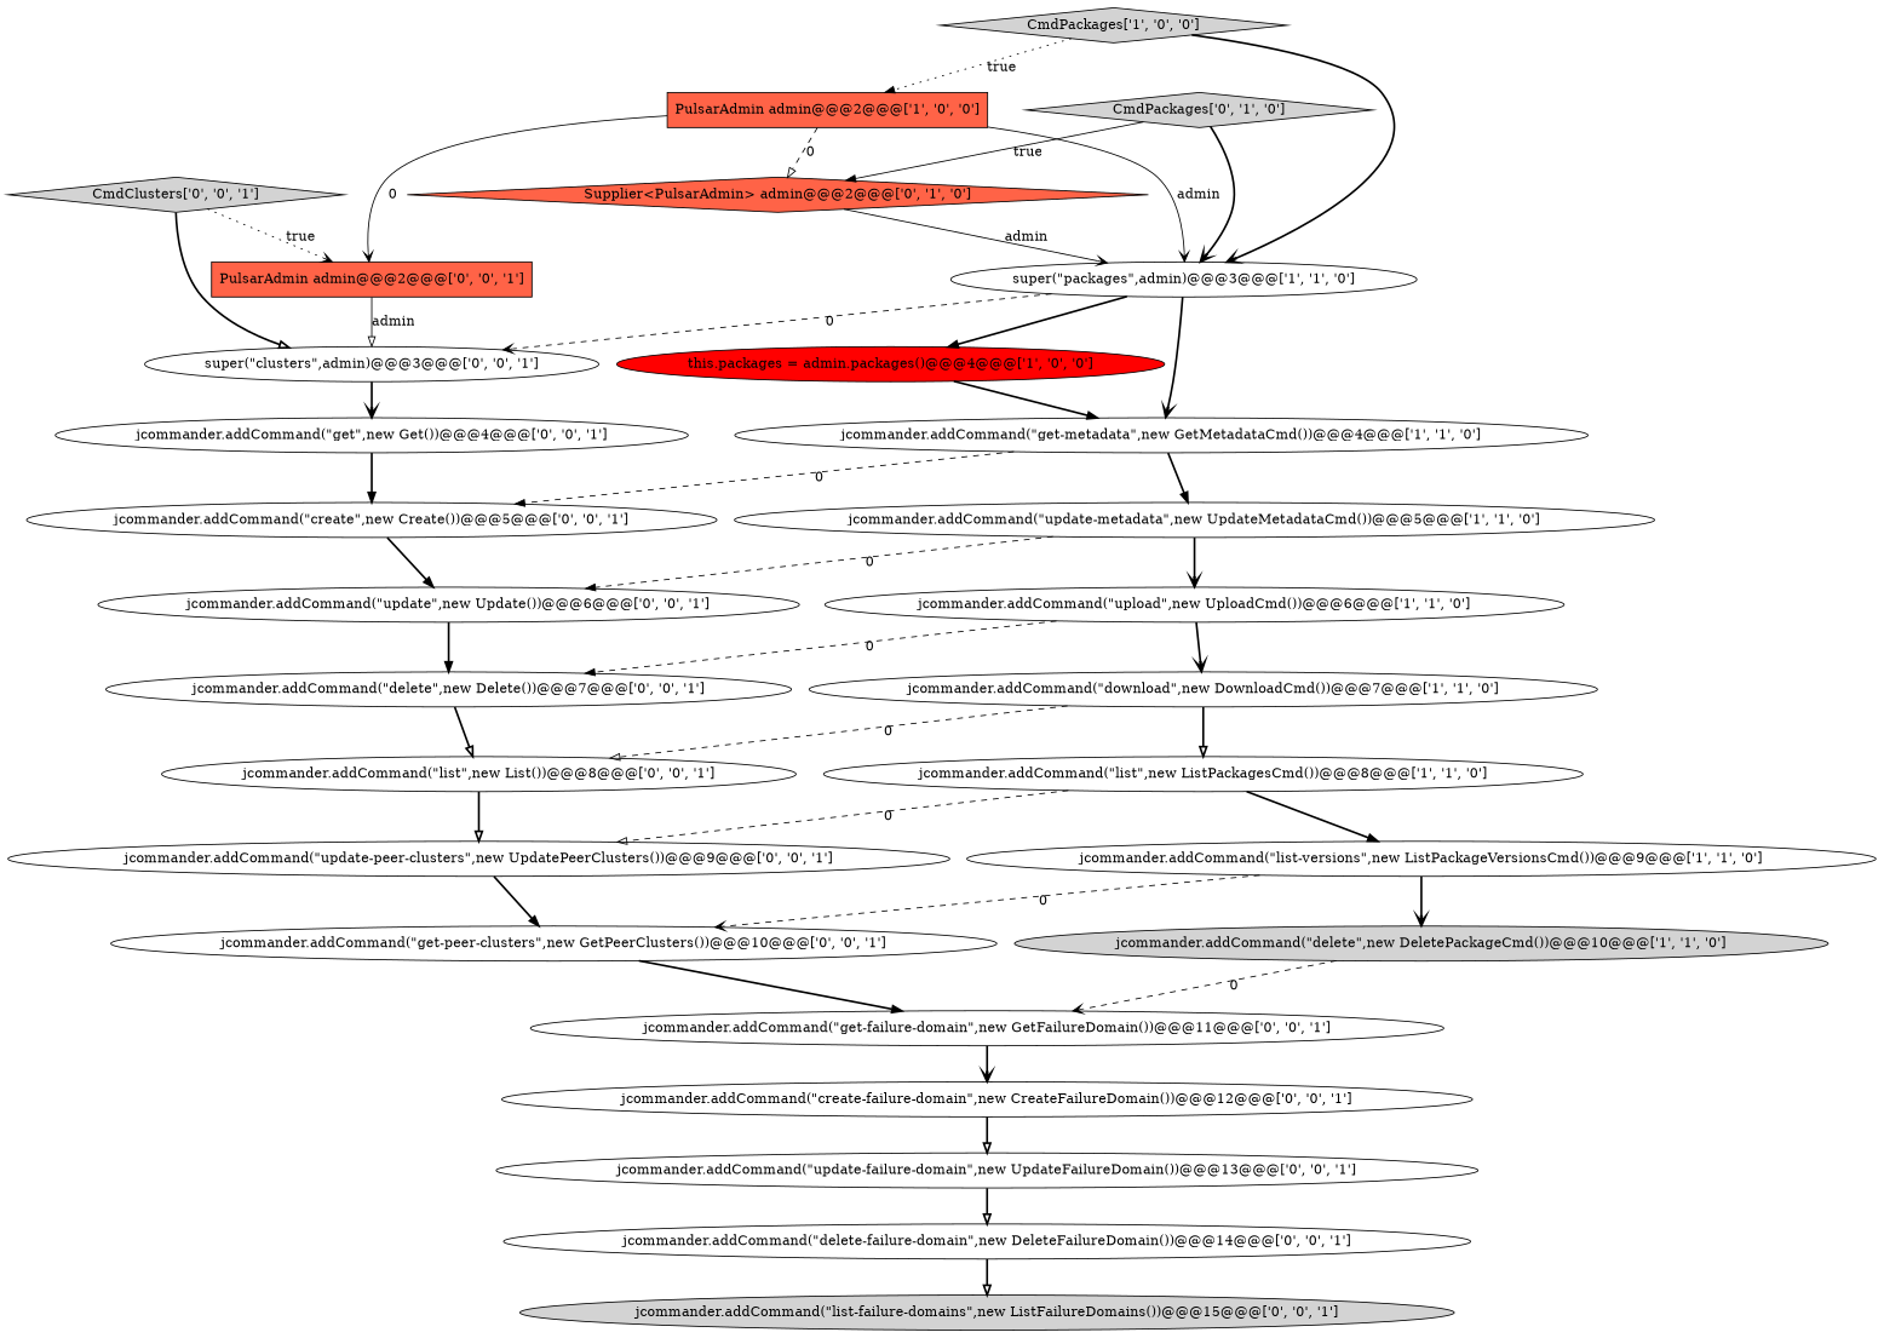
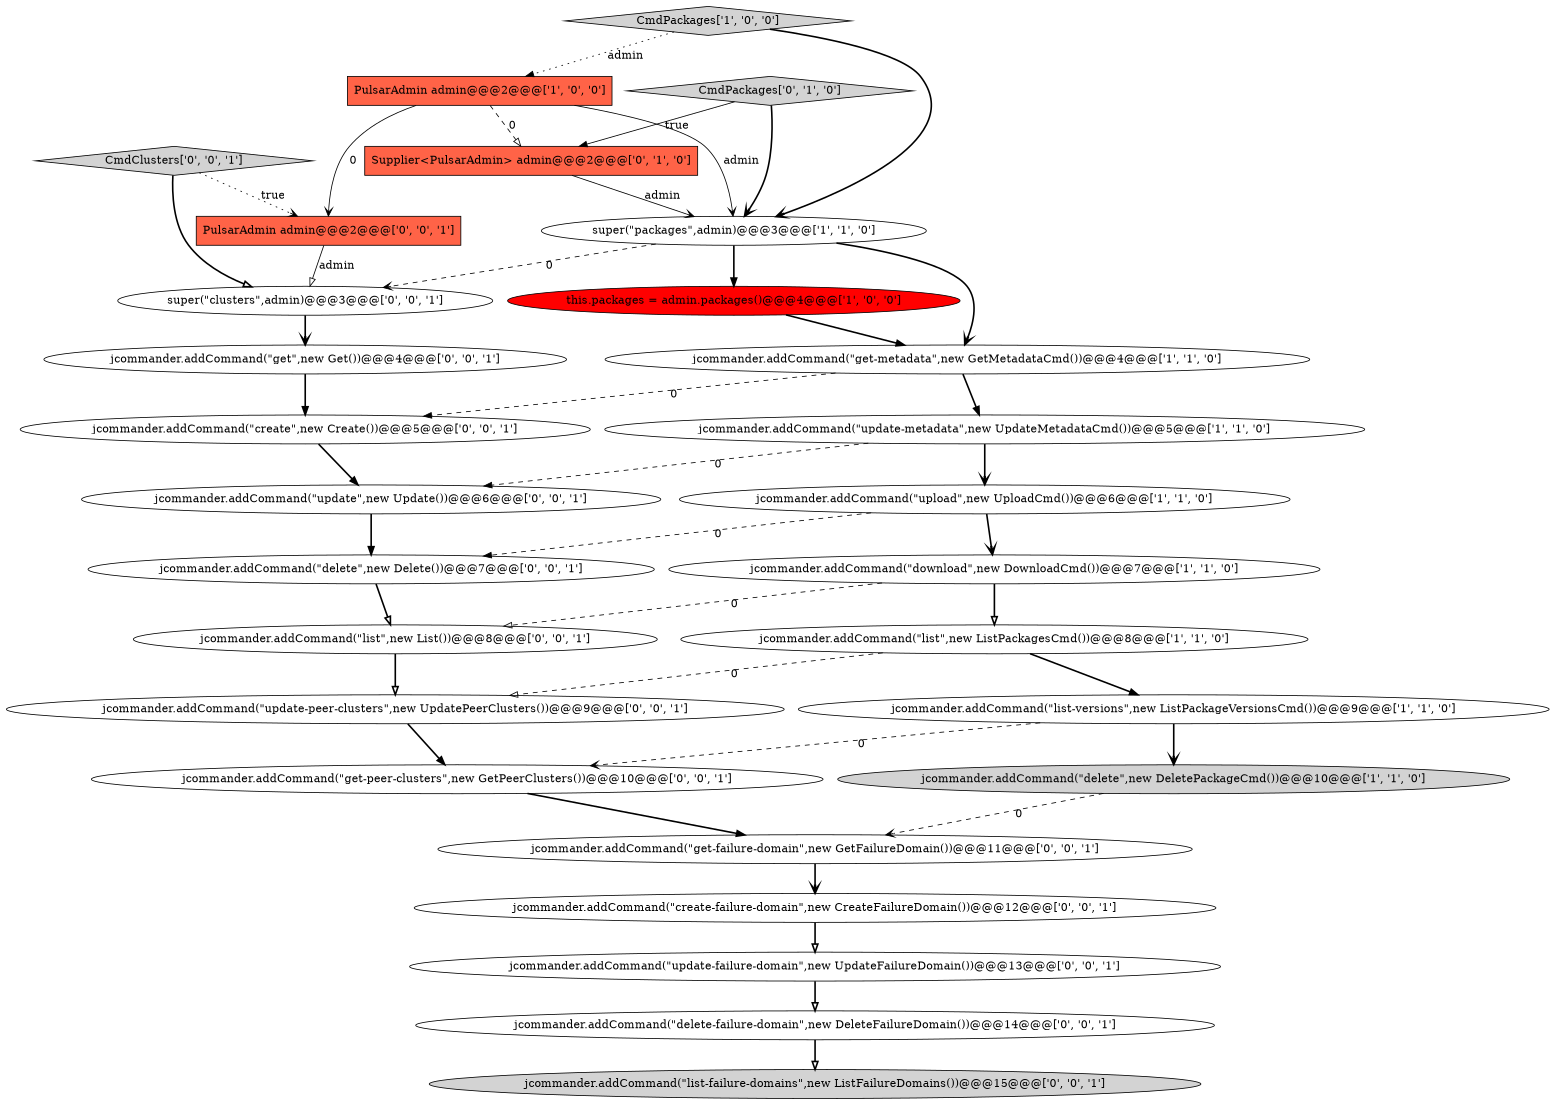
  digraph {
    node [fillcolor=white shape=ellipse style=filled]
    edge [arrowhead=vee style=bold]
-   n1 [fillcolor=tomato label="Supplier<PulsarAdmin> admin@@@2@@@['0', '1', '0']" shape=diamond]
+   n1 [fillcolor=tomato label="Supplier<PulsarAdmin> admin@@@2@@@['0', '1', '0']" shape=box]
    n2 [label="super(\"packages\",admin)@@@3@@@['1', '1', '0']"]
    n3 [label="super(\"clusters\",admin)@@@3@@@['0', '0', '1']"]
    n4 [fillcolor=red label="this.packages = admin.packages()@@@4@@@['1', '0', '0']"]
    n5 [label="jcommander.addCommand(\"get-metadata\",new GetMetadataCmd())@@@4@@@['1', '1', '0']"]
    n6 [fillcolor=lightgray label="CmdClusters['0', '0', '1']" shape=diamond]
    n7 [fillcolor=tomato label="PulsarAdmin admin@@@2@@@['0', '0', '1']" shape=box]
    n8 [label="jcommander.addCommand(\"get\",new Get())@@@4@@@['0', '0', '1']"]
    n9 [fillcolor=lightgray label="jcommander.addCommand(\"delete\",new DeletePackageCmd())@@@10@@@['1', '1', '0']"]
    n10 [label="jcommander.addCommand(\"get-failure-domain\",new GetFailureDomain())@@@11@@@['0', '0', '1']"]
    n11 [label="jcommander.addCommand(\"create-failure-domain\",new CreateFailureDomain())@@@12@@@['0', '0', '1']"]
    n12 [label="jcommander.addCommand(\"delete\",new Delete())@@@7@@@['0', '0', '1']"]
    n13 [label="jcommander.addCommand(\"list\",new List())@@@8@@@['0', '0', '1']"]
    n14 [label="jcommander.addCommand(\"update-peer-clusters\",new UpdatePeerClusters())@@@9@@@['0', '0', '1']"]
    n15 [label="jcommander.addCommand(\"list-versions\",new ListPackageVersionsCmd())@@@9@@@['1', '1', '0']"]
    n16 [label="jcommander.addCommand(\"get-peer-clusters\",new GetPeerClusters())@@@10@@@['0', '0', '1']"]
    n17 [label="jcommander.addCommand(\"update-metadata\",new UpdateMetadataCmd())@@@5@@@['1', '1', '0']"]
    n18 [label="jcommander.addCommand(\"create\",new Create())@@@5@@@['0', '0', '1']"]
    n19 [fillcolor=lightgray label="jcommander.addCommand(\"list-failure-domains\",new ListFailureDomains())@@@15@@@['0', '0', '1']"]
    n20 [fillcolor=lightgray label="CmdPackages['0', '1', '0']" shape=diamond]
    n21 [label="jcommander.addCommand(\"update-failure-domain\",new UpdateFailureDomain())@@@13@@@['0', '0', '1']"]
    n22 [label="jcommander.addCommand(\"delete-failure-domain\",new DeleteFailureDomain())@@@14@@@['0', '0', '1']"]
    n23 [label="jcommander.addCommand(\"update\",new Update())@@@6@@@['0', '0', '1']"]
    n24 [label="jcommander.addCommand(\"upload\",new UploadCmd())@@@6@@@['1', '1', '0']"]
    n25 [label="jcommander.addCommand(\"download\",new DownloadCmd())@@@7@@@['1', '1', '0']"]
    n26 [label="jcommander.addCommand(\"list\",new ListPackagesCmd())@@@8@@@['1', '1', '0']"]
    n27 [fillcolor=lightgray label="CmdPackages['1', '0', '0']" shape=diamond]
    n28 [fillcolor=tomato label="PulsarAdmin admin@@@2@@@['1', '0', '0']" shape=box]
    n1 -> n2 [label=admin style=solid]
    n2 -> n3 [label=0 style=dashed]
    n2 -> n4 [arrowhead=normal]
    n2 -> n5
    n3 -> n8
    n4 -> n5 [arrowhead=normal]
    n5 -> n17 [arrowhead=normal]
    n5 -> n18 [arrowhead=normal label=0 style=dashed]
    n6 -> n3 [arrowhead=onormal]
    n6 -> n7 [label=true style=dotted]
    n7 -> n3 [arrowhead=onormal label=admin style=solid]
    n8 -> n18 [arrowhead=normal]
    n9 -> n10 [label=0 style=dashed]
    n10 -> n11
    n11 -> n21 [arrowhead=onormal]
    n12 -> n13 [arrowhead=onormal]
    n13 -> n14 [arrowhead=onormal]
    n14 -> n16 [arrowhead=normal]
    n15 -> n9
    n15 -> n16 [label=0 style=dashed]
    n16 -> n10 [arrowhead=normal]
    n17 -> n23 [arrowhead=normal label=0 style=dashed]
    n17 -> n24
    n18 -> n23 [arrowhead=normal]
    n20 -> n1 [arrowhead=normal label=true style=solid]
    n20 -> n2
    n21 -> n22 [arrowhead=onormal]
    n22 -> n19 [arrowhead=onormal]
    n23 -> n12 [arrowhead=normal]
    n24 -> n12 [arrowhead=normal label=0 style=dashed]
    n24 -> n25
    n25 -> n13 [arrowhead=onormal label=0 style=dashed]
    n25 -> n26 [arrowhead=onormal]
    n26 -> n14 [arrowhead=onormal label=0 style=dashed]
    n26 -> n15 [arrowhead=normal]
    n27 -> n2
-   n27 -> n28 [arrowhead=normal label=true style=dotted]
+   n27 -> n28 [arrowhead=normal label=admin style=dotted]
    n28 -> n1 [arrowhead=onormal label=0 style=dashed]
    n28 -> n2 [label=admin style=solid]
    n28 -> n7 [label=0 style=solid]
  }
